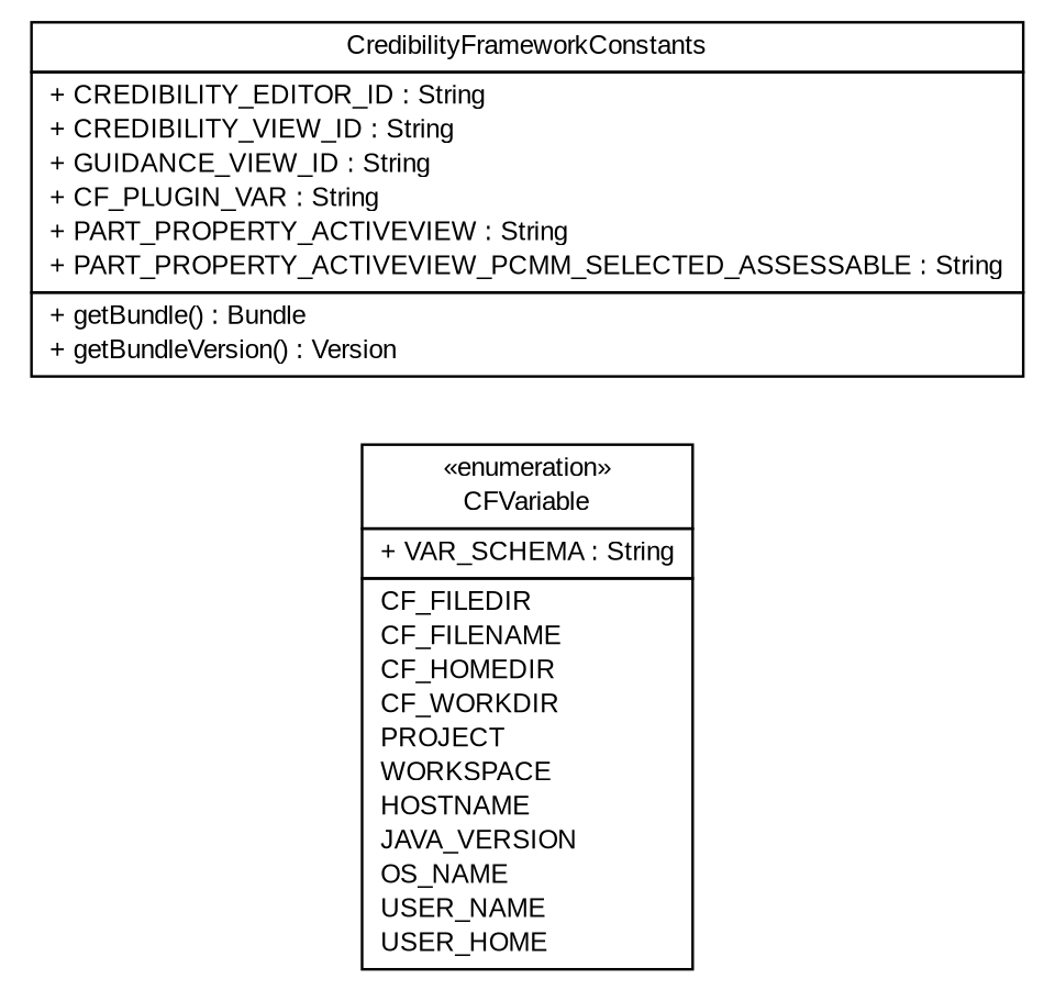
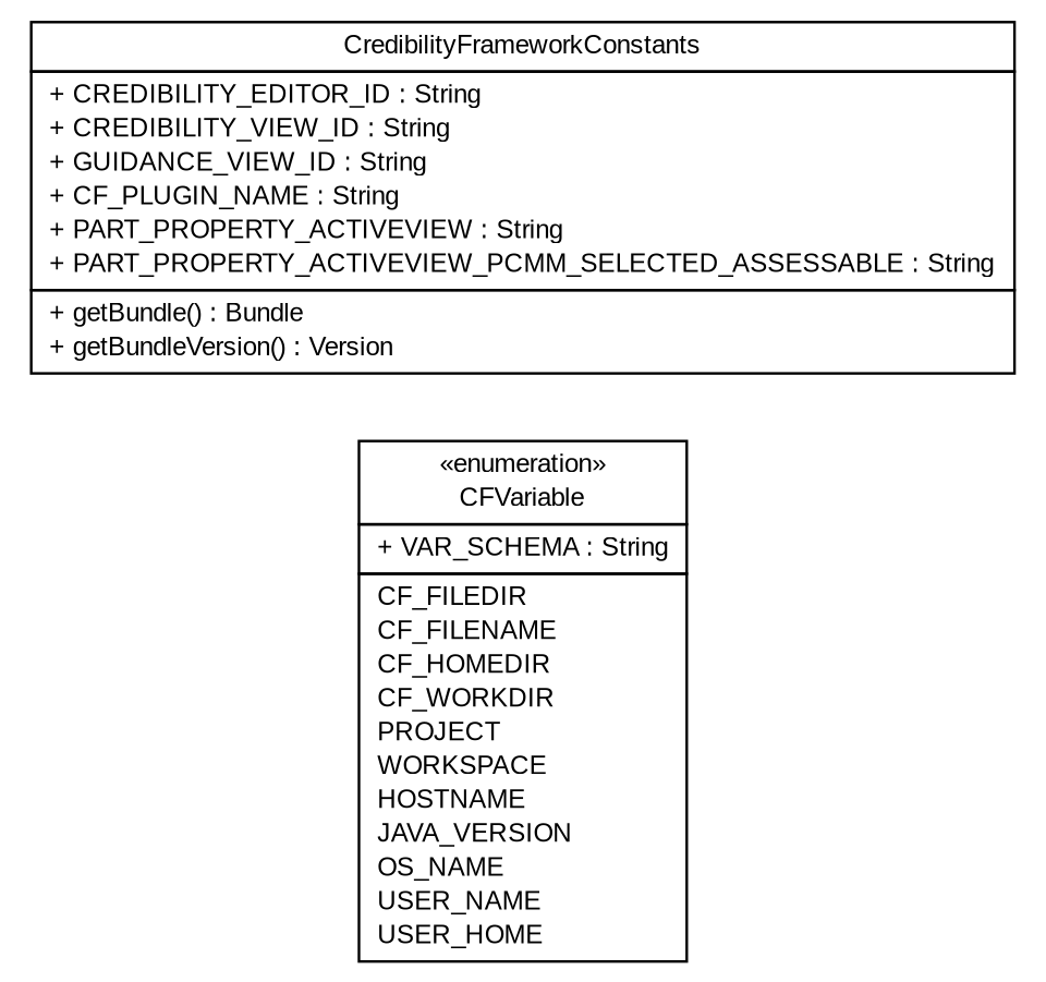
  digraph {
    nodesep=0.25
    ranksep=0.5
    rankdir=LR
    node [fontcolor=black fontname=arial fontsize=10.0 shape=plaintext]
    n1 [label=<<table title="gov.sandia.cf.constants.CFVariable" border="0" cellborder="1" cellspacing="0" cellpadding="2" port="p" href="./CFVariable.html"> 		<tr><td><table border="0" cellspacing="0" cellpadding="1"> <tr><td align="center" balign="center"> &#171;enumeration&#187; </td></tr> <tr><td align="center" balign="center"> CFVariable </td></tr> 		</table></td></tr> 		<tr><td><table border="0" cellspacing="0" cellpadding="1"> <tr><td align="left" balign="left"> + VAR_SCHEMA : String </td></tr> 		</table></td></tr> 		<tr><td><table border="0" cellspacing="0" cellpadding="1"> <tr><td align="left" balign="left"> CF_FILEDIR </td></tr> <tr><td align="left" balign="left"> CF_FILENAME </td></tr> <tr><td align="left" balign="left"> CF_HOMEDIR </td></tr> <tr><td align="left" balign="left"> CF_WORKDIR </td></tr> <tr><td align="left" balign="left"> PROJECT </td></tr> <tr><td align="left" balign="left"> WORKSPACE </td></tr> <tr><td align="left" balign="left"> HOSTNAME </td></tr> <tr><td align="left" balign="left"> JAVA_VERSION </td></tr> <tr><td align="left" balign="left"> OS_NAME </td></tr> <tr><td align="left" balign="left"> USER_NAME </td></tr> <tr><td align="left" balign="left"> USER_HOME </td></tr> 		</table></td></tr> 		</table>>]
-   n2 [label=<<table title="gov.sandia.cf.constants.CredibilityFrameworkConstants" border="0" cellborder="1" cellspacing="0" cellpadding="2" port="p" href="./CredibilityFrameworkConstants.html"> 		<tr><td><table border="0" cellspacing="0" cellpadding="1"> <tr><td align="center" balign="center"> CredibilityFrameworkConstants </td></tr> 		</table></td></tr> 		<tr><td><table border="0" cellspacing="0" cellpadding="1"> <tr><td align="left" balign="left"> + CREDIBILITY_EDITOR_ID : String </td></tr> <tr><td align="left" balign="left"> + CREDIBILITY_VIEW_ID : String </td></tr> <tr><td align="left" balign="left"> + GUIDANCE_VIEW_ID : String </td></tr> <tr><td align="left" balign="left"> + CF_PLUGIN_VAR : String </td></tr> <tr><td align="left" balign="left"> + PART_PROPERTY_ACTIVEVIEW : String </td></tr> <tr><td align="left" balign="left"> + PART_PROPERTY_ACTIVEVIEW_PCMM_SELECTED_ASSESSABLE : String </td></tr> 		</table></td></tr> 		<tr><td><table border="0" cellspacing="0" cellpadding="1"> <tr><td align="left" balign="left"> + getBundle() : Bundle </td></tr> <tr><td align="left" balign="left"> + getBundleVersion() : Version </td></tr> 		</table></td></tr> 		</table>>]
+   n2 [label=<<table title="gov.sandia.cf.constants.CredibilityFrameworkConstants" border="0" cellborder="1" cellspacing="0" cellpadding="2" port="p" href="./CredibilityFrameworkConstants.html"> 		<tr><td><table border="0" cellspacing="0" cellpadding="1"> <tr><td align="center" balign="center"> CredibilityFrameworkConstants </td></tr> 		</table></td></tr> 		<tr><td><table border="0" cellspacing="0" cellpadding="1"> <tr><td align="left" balign="left"> + CREDIBILITY_EDITOR_ID : String </td></tr> <tr><td align="left" balign="left"> + CREDIBILITY_VIEW_ID : String </td></tr> <tr><td align="left" balign="left"> + GUIDANCE_VIEW_ID : String </td></tr> <tr><td align="left" balign="left"> + CF_PLUGIN_NAME : String </td></tr> <tr><td align="left" balign="left"> + PART_PROPERTY_ACTIVEVIEW : String </td></tr> <tr><td align="left" balign="left"> + PART_PROPERTY_ACTIVEVIEW_PCMM_SELECTED_ASSESSABLE : String </td></tr> 		</table></td></tr> 		<tr><td><table border="0" cellspacing="0" cellpadding="1"> <tr><td align="left" balign="left"> + getBundle() : Bundle </td></tr> <tr><td align="left" balign="left"> + getBundleVersion() : Version </td></tr> 		</table></td></tr> 		</table>>]
  }
